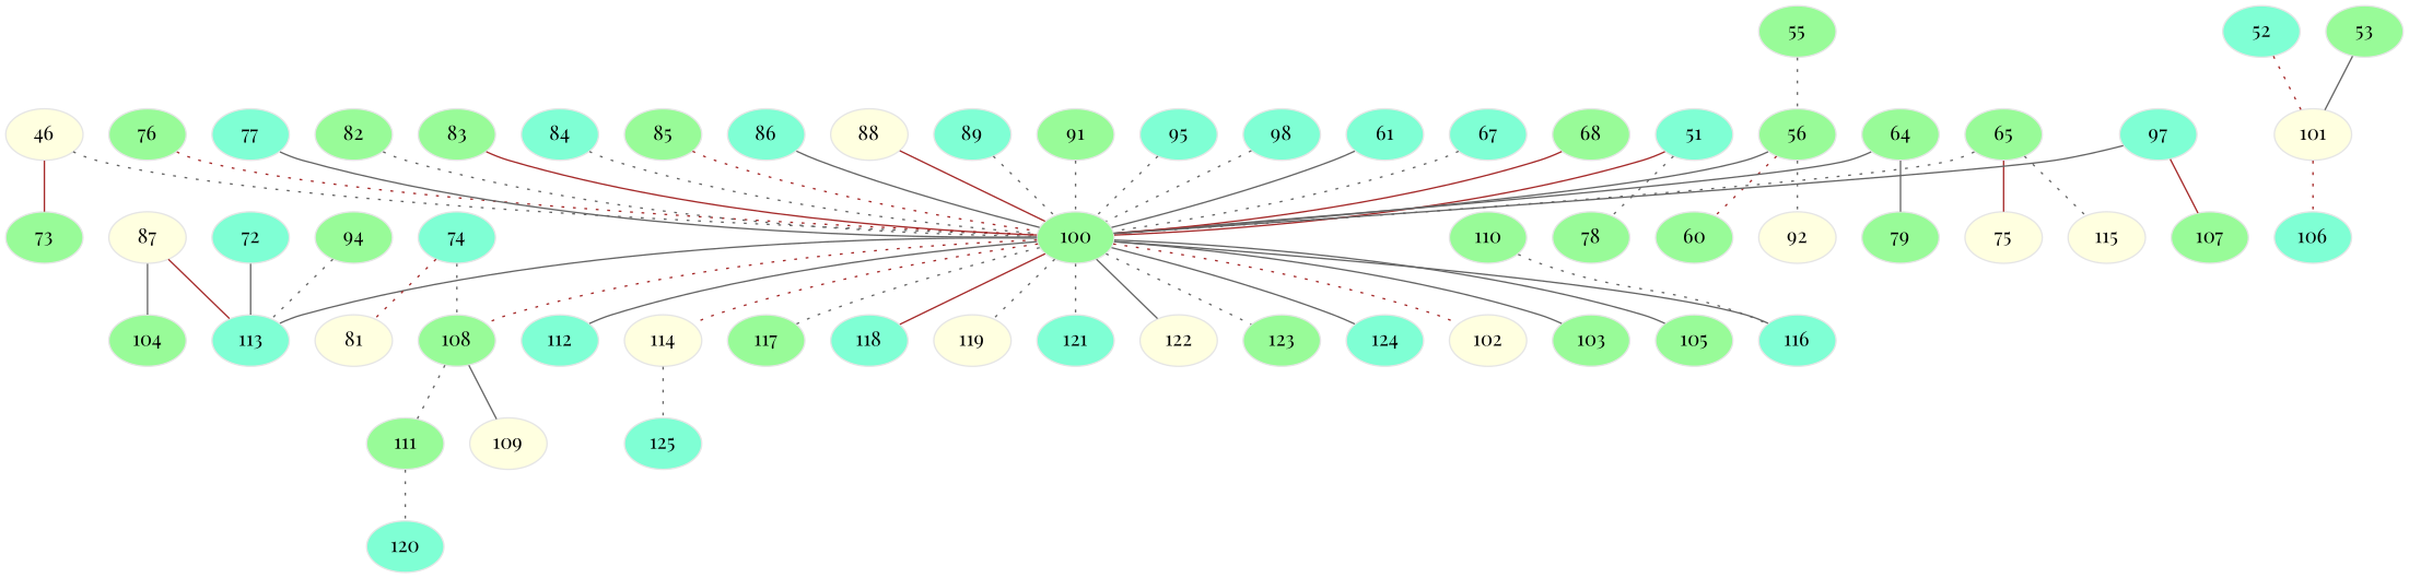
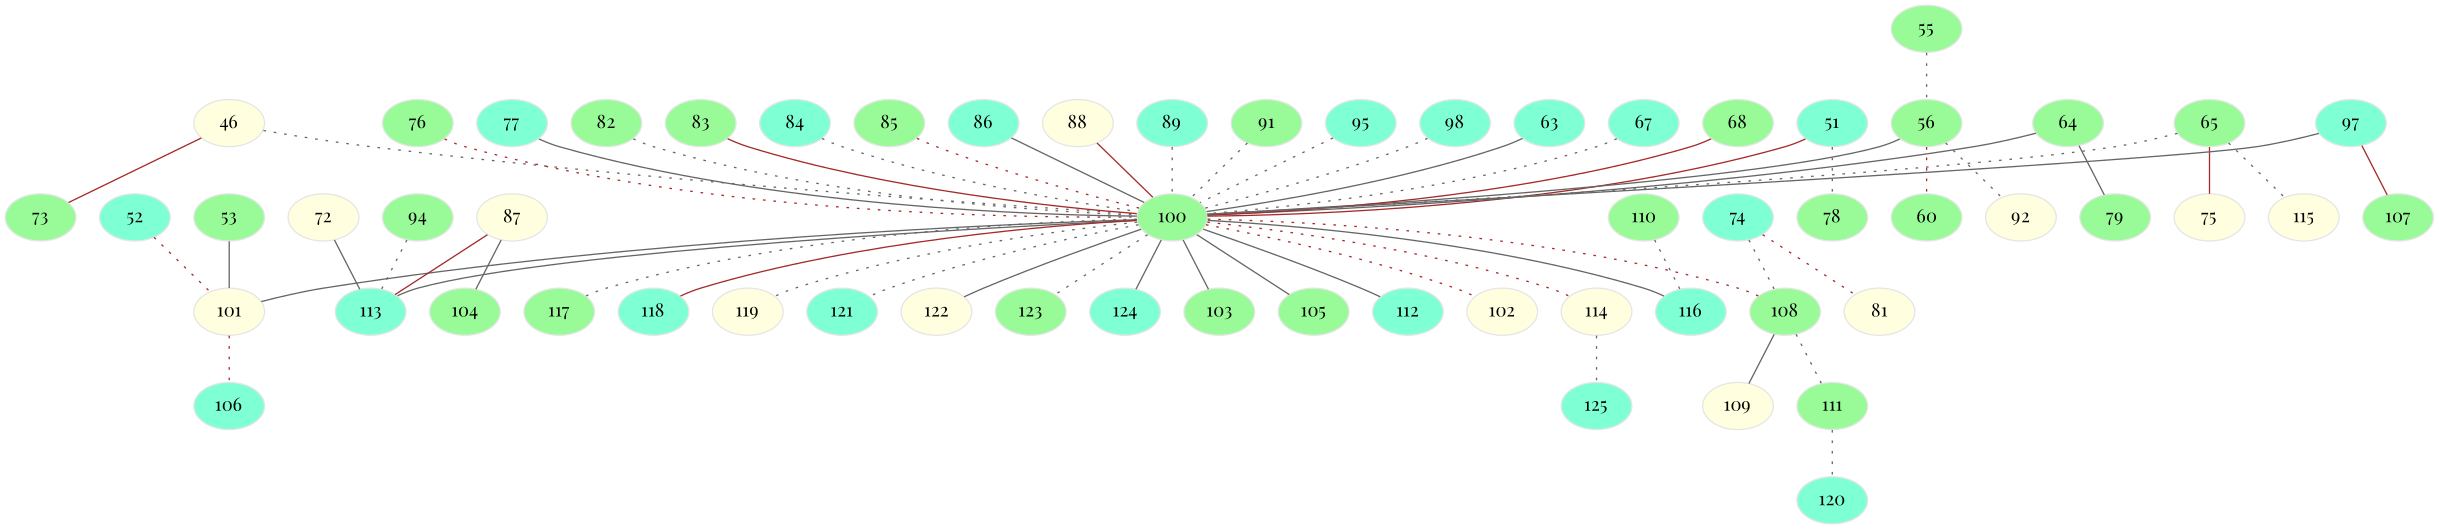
  graph {
    fontname="Playfair Display"
    node [color=gray90 fillcolor=palegreen fontname="Playfair Display" style=filled]
    edge [color=gray40 fontname="Playfair Display" style=dotted]
    46 [fillcolor=lightyellow]
    73
    100 [super="+96+99+31+49+57+32+35+61+38+42"]
    101 [fillcolor=lightyellow super="+27"]
    113 [fillcolor=aquamarine super="+58"]
    108 [super="+66+43"]
    102 [fillcolor=lightyellow]
    103
    105
    112 [fillcolor=aquamarine]
    114 [fillcolor=lightyellow]
    116 [fillcolor=aquamarine super="+90"]
    117
    118 [fillcolor=aquamarine]
    119 [fillcolor=lightyellow]
    121 [fillcolor=aquamarine]
    122 [fillcolor=lightyellow]
    123
    124 [fillcolor=aquamarine]
    51 [fillcolor=aquamarine]
    78
    106 [fillcolor=aquamarine]
    52 [fillcolor=aquamarine]
    53
    56 [super="+39+50"]
    60
    92 [fillcolor=lightyellow]
    55
-   63 [fillcolor=aquamarine label=61]
+   63 [fillcolor=aquamarine]
    64
    79
    65
    75 [fillcolor=lightyellow]
    115 [fillcolor=lightyellow]
    67 [fillcolor=aquamarine]
    68
-   72 [fillcolor=aquamarine]
+   72 [fillcolor=lightyellow]
    74 [fillcolor=aquamarine]
    81 [fillcolor=lightyellow]
    109 [fillcolor=lightyellow]
    111
    76
    77 [fillcolor=aquamarine]
    82
    83
    84 [fillcolor=aquamarine]
    85
    86 [fillcolor=aquamarine]
    87 [fillcolor=lightyellow]
    104
    88 [fillcolor=lightyellow]
    89 [fillcolor=aquamarine]
    91
    94
    95 [fillcolor=aquamarine]
    97 [fillcolor=aquamarine]
    107
    98 [fillcolor=aquamarine]
    125 [fillcolor=aquamarine]
    120 [fillcolor=aquamarine]
    110
    46 -- 73 [color=brown style=solid]
    46 -- 100
+   100 -- 101 [style=solid]
    100 -- 113 [style=solid]
    100 -- 108 [color=brown]
    100 -- 102 [color=brown]
    100 -- 103 [style=solid]
    100 -- 105 [style=solid]
    100 -- 112 [style=solid]
    100 -- 114 [color=brown]
    100 -- 116 [style=solid]
    100 -- 117
    100 -- 118 [color=brown style=solid]
    100 -- 119
    100 -- 121
    100 -- 122 [style=solid]
    100 -- 123
    100 -- 124 [style=solid]
    101 -- 106 [color=brown]
    108 -- 109 [style=solid]
    108 -- 111
    114 -- 125
    51 -- 100 [color=brown style=solid]
    51 -- 78
    52 -- 101 [color=brown]
    53 -- 101 [style=solid]
    56 -- 100 [style=solid]
    56 -- 60 [color=brown]
    56 -- 92
    55 -- 56
    63 -- 100 [style=solid]
    64 -- 100 [style=solid]
    64 -- 79 [style=solid]
    65 -- 100
    65 -- 75 [color=brown style=solid]
    65 -- 115
    67 -- 100
    68 -- 100 [color=brown style=solid]
    72 -- 113 [style=solid]
    74 -- 108
    74 -- 81 [color=brown]
    111 -- 120
    76 -- 100 [color=brown]
    77 -- 100 [style=solid]
    82 -- 100
    83 -- 100 [color=brown style=solid]
    84 -- 100
    85 -- 100 [color=brown]
    86 -- 100 [style=solid]
    87 -- 113 [color=brown style=solid]
    87 -- 104 [style=solid]
    88 -- 100 [color=brown style=solid]
    89 -- 100
    91 -- 100
    94 -- 113
    95 -- 100
    97 -- 100 [style=solid]
    97 -- 107 [color=brown style=solid]
    98 -- 100
    110 -- 116
  }
